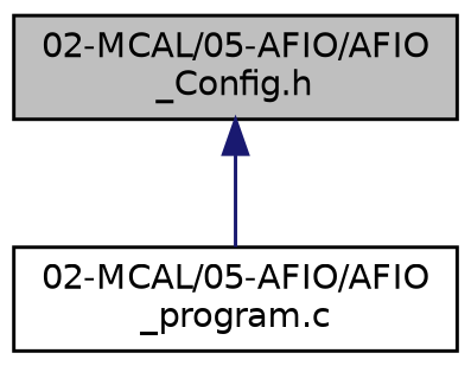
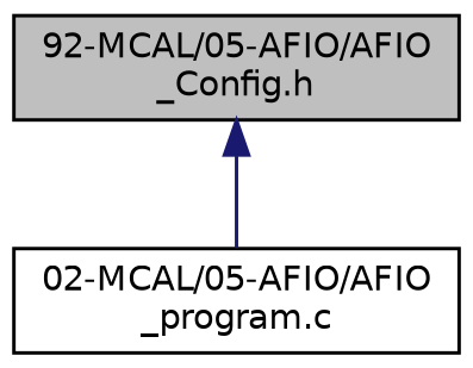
  digraph {
    node [color=black fontname=Helvetica fontsize=10 shape=record style=filled]
-   n1 [fillcolor=grey75 fontcolor=black height=0.2 label="02-MCAL/05-AFIO/AFIO\l_Config.h" width=0.4]
+   n1 [fillcolor=grey75 fontcolor=black height=0.2 label="92-MCAL/05-AFIO/AFIO\l_Config.h" width=0.4]
    n2 [fillcolor=white height=0.2 label="02-MCAL/05-AFIO/AFIO\l_program.c" width=0.4]
    n1 -> n2 [color=midnightblue dir=back fontname=Helvetica fontsize=10 labelfontname=Helvetica labelfontsize=10 style=solid]
  }
